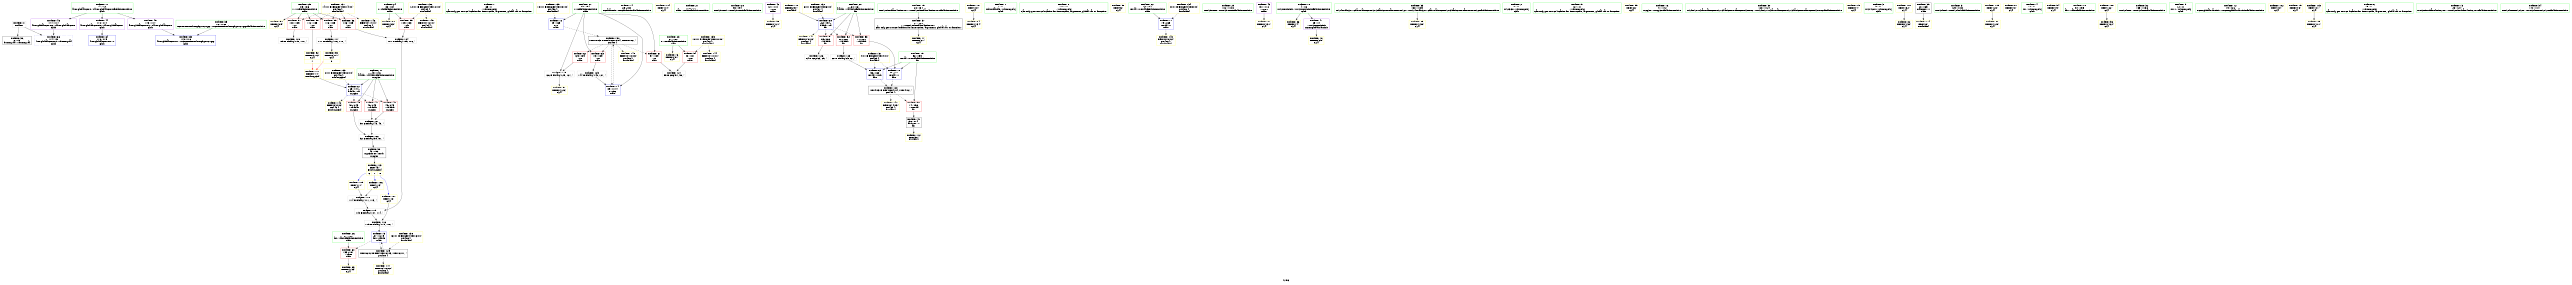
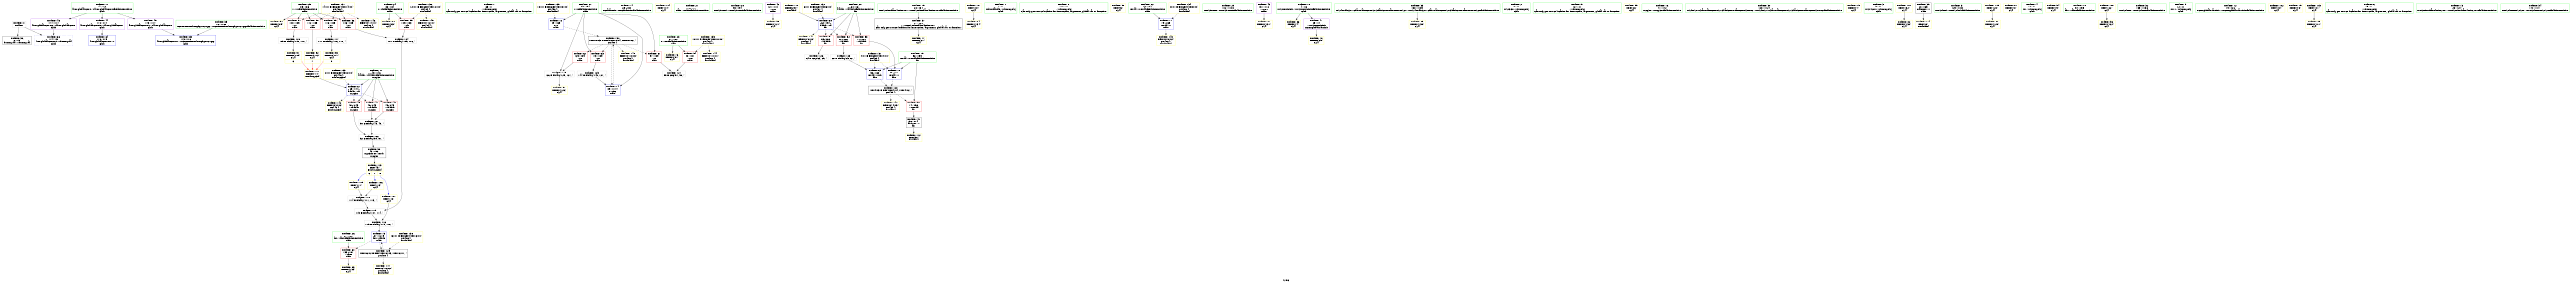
  digraph {
    label=SVFG
    node [color=yellow shape=record]
    edge [style=solid]
    n1 [color=grey label="{NodeID: 0\nNullPtr}"]
    n2 [color=black label="{NodeID: 36\n2\<--3\ndummyVal\<--dummyVal\n}"]
    n3 [color=blue label="{NodeID: 66\n174\<--3\nllvm.global_ctors_2\<--dummyVal\nGlob }" style=dotted]
    n4 [label="{NodeID: 90\nAPARM(85)\nCS[]}" style=double]
    n5 [color=green label="{NodeID: 7\n65\<--1\n\<--dummyObj\nCan only get source location for instruction, argument, global var or function.}"]
    n6 [label="{NodeID: 97\nAPARM(126)\nCS[]}" style=double]
    n7 [color=green label="{NodeID: 14\n29\<--30\n__cxa_atexit\<--__cxa_atexit_field_insensitive\n}"]
    n8 [label="{NodeID: 104\nARet(104)\nCS[]}" style=double]
    n9 [color=green label="{NodeID: 21\n76\<--77\nmain\<--main_field_insensitive\n}"]
    n10 [label="{NodeID: 111\nFPARM(44)\nFun[_Z2p3x]}" style=double]
    n11 [color=blue label="{NodeID: 67\n45\<--44\na.addr\<--a\n_Z2p3x\n}"]
    n12 [color=red label="{NodeID: 49\n51\<--45\n\<--a.addr\n_Z2p3x\n}"]
    n13 [color=red label="{NodeID: 47\n48\<--45\n\<--a.addr\n_Z2p3x\n}"]
    n14 [color=red label="{NodeID: 48\n49\<--45\n\<--a.addr\n_Z2p3x\n}"]
    n15 [label="{NodeID: 142\nRETMU(2V_2)\npts\{46 \}\nFun[_Z2p3x]}" style=double]
    n16 [color=grey label="{NodeID: 122\n52 = Binary(50, 51, )\n}"]
    n17 [color=grey label="{NodeID: 121\n50 = Binary(48, 49, )\n}"]
    n18 [color=green label="{NodeID: 28\n93\<--94\n_ZNSirsERi\<--_ZNSirsERi_field_insensitive\n}"]
    n19 [color=grey label="{NodeID: 118\n114 = Binary(111, 113, )\n}"]
    n20 [color=grey label="{NodeID: 119\n115 = Binary(107, 114, )\n}"]
    n21 [color=grey label="{NodeID: 116\n119 = Binary(115, 118, )\n}"]
    n22 [color=blue label="{NodeID: 73\n87\<--119\nans\<--add8\nmain\n}"]
    n23 [color=green label="{NodeID: 35\n16\<--168\n_GLOBAL__sub_I_ghg_1_2.cpp\<--_GLOBAL__sub_I_ghg_1_2.cpp_field_insensitive\n}"]
    n24 [color=blue label="{NodeID: 65\n173\<--16\nllvm.global_ctors_1\<--_GLOBAL__sub_I_ghg_1_2.cpp\nGlob }"]
    n25 [color=grey label="{NodeID: 125\n144 = Binary(143, 127, )\n}"]
    n26 [color=blue label="{NodeID: 74\n89\<--144\nI\<--inc\nmain\n}"]
    n27 [color=black label="{NodeID: 130\nMR_18V_3 = PHI(MR_18V_4, MR_18V_2, )\npts\{90 \}\n}"]
    n28 [color=red label="{NodeID: 63\n143\<--89\n\<--I\nmain\n}"]
    n29 [label="{NodeID: 148\nRETMU(18V_3)\npts\{90 \}\nFun[main]}" style=double]
    n30 [color=red label="{NodeID: 61\n97\<--89\n\<--I\nmain\n}"]
    n31 [color=red label="{NodeID: 62\n125\<--89\n\<--I\nmain\n}"]
    n32 [color=purple label="{NodeID: 42\n121\<--10\n\<--.str\nmain\n}"]
    n33 [label="{NodeID: 95\nAPARM(121)\nCS[]}" style=double]
    n34 [label="{NodeID: 132\n6V_1 = ENCHI(MR_6V_0)\npts\{61 \}\nFun[abs]}" style=double]
    n35 [color=blue label="{NodeID: 68\n60\<--57\na.addr\<--a\nabs\n}"]
    n36 [color=red label="{NodeID: 51\n63\<--60\n\<--a.addr\nabs\n}"]
    n37 [label="{NodeID: 141\nRETMU(6V_2)\npts\{61 \}\nFun[abs]}" style=double]
    n38 [color=red label="{NodeID: 52\n67\<--60\n\<--a.addr\nabs\n}"]
    n39 [color=red label="{NodeID: 53\n71\<--60\n\<--a.addr\nabs\n}"]
    n40 [color=grey label="{NodeID: 126\n64 = cmp(63, 65, )\n}"]
    n41 [color=grey label="{NodeID: 123\n68 = Binary(65, 67, )\n}"]
    n42 [color=blue label="{NodeID: 70\n58\<--71\nretval\<--\nabs\n}"]
    n43 [color=black label="{NodeID: 38\n43\<--52\n_Z2p3x_ret\<--mul1\n_Z2p3x\n}"]
    n44 [label="{NodeID: 113\nFRet(43)\nFun[_Z2p3x]|{<s0>6|<s1>7|<s2>8}}" style=double]
    n45 [label="{NodeID: 139\n18V_1 = ENCHI(MR_18V_0)\npts\{90 \}\nFun[main]}" style=double]
    n46 [color=blue label="{NodeID: 72\n89\<--65\nI\<--\nmain\n}"]
    n47 [color=red label="{NodeID: 56\n106\<--85\n\<--v\nmain\n}"]
    n48 [color=grey label="{NodeID: 124\n107 = Binary(105, 106, )\n}"]
    n49 [label="{NodeID: 146\nRETMU(14V_1)\npts\{86 \}\nFun[main]}" style=double]
    n50 [color=black label="{NodeID: 128\nMR_4V_3 = PHI(MR_4V_4, MR_4V_2, )\npts\{59 \}\n}"]
    n51 [color=red label="{NodeID: 50\n74\<--58\n\<--retval\nabs\n}"]
    n52 [label="{NodeID: 140\nRETMU(4V_3)\npts\{59 \}\nFun[abs]}" style=double]
    n53 [color=black label="{NodeID: 40\n56\<--74\nabs_ret\<--\nabs\n}"]
    n54 [label="{NodeID: 77\nAPARM(27)\nCS[]}" style=double]
    n55 [label="{NodeID: 84\nAPARM(134)\nCS[]}" style=double]
    n56 [color=green label="{NodeID: 1\n7\<--1\n__dso_handle\<--dummyObj\nGlob }"]
+   n57 [label="{NodeID: 91\nAPARM(109)\nCS[]|{<s0>6}}" style=double]
    n58 [color=green label="{NodeID: 8\n110\<--1\n\<--dummyObj\nCan only get source location for instruction, argument, global var or function.}"]
    n59 [label="{NodeID: 98\nARet(92)\nCS[]}" style=double]
    n60 [color=green label="{NodeID: 15\n28\<--34\n_ZNSt8ios_base4InitD1Ev\<--_ZNSt8ios_base4InitD1Ev_field_insensitive\n}"]
    n61 [color=black label="{NodeID: 37\n27\<--28\n\<--_ZNSt8ios_base4InitD1Ev\nCan only get source location for instruction, argument, global var or function.}"]
    n62 [label="{NodeID: 105\nARet(111)\nCS[]}" style=double]
    n63 [color=green label="{NodeID: 22\n79\<--80\nretval\<--retval_field_insensitive\nmain\n}"]
    n64 [color=blue label="{NodeID: 71\n79\<--65\nretval\<--\nmain\n}"]
    n65 [label="{NodeID: 143\nRETMU(8V_2)\npts\{80 \}\nFun[main]}" style=double]
    n66 [label="{NodeID: 112\nFRet(56)\nFun[abs]}" style=double]
    n67 [color=green label="{NodeID: 29\n102\<--103\n_ZNSirsERx\<--_ZNSirsERx_field_insensitive\n}"]
    n68 [color=red label="{NodeID: 60\n133\<--87\n\<--ans\nmain\n}"]
    n69 [color=black label="{NodeID: 129\nMR_16V_2 = PHI(MR_16V_3, MR_16V_1, )\npts\{88 \}\n}"]
    n70 [color=purple label="{NodeID: 43\n131\<--12\n\<--.str.1\nmain\n}"]
    n71 [label="{NodeID: 81\nAPARM(131)\nCS[]}" style=double]
    n72 [label="{NodeID: 133\n2V_1 = ENCHI(MR_2V_0)\npts\{46 \}\nFun[_Z2p3x]}" style=double]
    n73 [color=red label="{NodeID: 57\n108\<--85\n\<--v\nmain\n}"]
    n74 [color=grey label="{NodeID: 120\n109 = Binary(108, 110, )\n}"]
    n75 [label="{NodeID: 147\nRETMU(16V_2)\npts\{88 \}\nFun[main]}" style=double]
    n76 [color=blue label="{NodeID: 64\n172\<--15\nllvm.global_ctors_0\<--\nGlob }"]
    n77 [label="{NodeID: 78\nAPARM(25)\nCS[]}" style=double]
    n78 [label="{NodeID: 85\nAPARM(138)\nCS[]}" style=double]
    n79 [color=green label="{NodeID: 2\n8\<--1\n_ZSt3cin\<--dummyObj\nGlob }"]
    n80 [label="{NodeID: 92\nAPARM(112)\nCS[]|{<s0>7}}" style=double]
    n81 [color=green label="{NodeID: 9\n127\<--1\n\<--dummyObj\nCan only get source location for instruction, argument, global var or function.}"]
    n82 [label="{NodeID: 99\nARet(26)\nCS[]}" style=double]
    n83 [color=green label="{NodeID: 16\n41\<--42\n_Z2p3x\<--_Z2p3x_field_insensitive\n}"]
    n84 [label="{NodeID: 106\nARet(113)\nCS[]}" style=double]
    n85 [color=green label="{NodeID: 23\n81\<--82\nN\<--N_field_insensitive\nmain\n}"]
    n86 [color=red label="{NodeID: 54\n98\<--81\n\<--N\nmain\n}"]
    n87 [label="{NodeID: 76\nAPARM(81)\nCS[]}" style=double]
    n88 [color=grey label="{NodeID: 127\n99 = cmp(97, 98, )\n}"]
    n89 [label="{NodeID: 107\nARet(118)\nCS[]}" style=double]
    n90 [color=green label="{NodeID: 30\n123\<--124\n_ZStlsISt11char_traitsIcEERSt13basic_ostreamIcT_ES5_PKc\<--_ZStlsISt11char_traitsIcEERSt13basic_ostreamIcT_ES5_PKc_field_insensitive\n}"]
    n91 [color=purple label="{NodeID: 44\n172\<--14\nllvm.global_ctors_0\<--llvm.global_ctors\nGlob }"]
    n92 [label="{NodeID: 134\n8V_1 = ENCHI(MR_8V_0)\npts\{80 \}\nFun[main]}" style=double]
    n93 [color=red label="{NodeID: 58\n112\<--85\n\<--v\nmain\n}"]
    n94 [color=grey label="{NodeID: 115\n126 = Binary(125, 127, )\n}"]
    n95 [label="{NodeID: 79\nAPARM(7)\nCS[]}" style=double]
    n96 [label="{NodeID: 86\nAPARM(4)\nCS[]}" style=double]
    n97 [color=green label="{NodeID: 3\n9\<--1\n_ZSt4cout\<--dummyObj\nGlob }"]
    n98 [label="{NodeID: 93\nAPARM(117)\nCS[]|{<s0>8}}" style=double]
    n99 [color=green label="{NodeID: 10\n4\<--6\n_ZStL8__ioinit\<--_ZStL8__ioinit_field_insensitive\nGlob }"]
    n100 [color=purple label="{NodeID: 41\n25\<--4\n\<--_ZStL8__ioinit\n__cxx_global_var_init\n}"]
    n101 [label="{NodeID: 100\nARet(132)\nCS[]}" style=double]
    n102 [label="{NodeID: 82\nAPARM(132)\nCS[]}" style=double]
    n103 [color=green label="{NodeID: 17\n45\<--46\na.addr\<--a.addr_field_insensitive\n_Z2p3x\n}"]
    n104 [color=green label="{NodeID: 24\n83\<--84\nk\<--k_field_insensitive\nmain\n}"]
    n105 [color=red label="{NodeID: 55\n105\<--83\n\<--k\nmain\n}"]
    n106 [label="{NodeID: 88\nAPARM(83)\nCS[]}" style=double]
    n107 [label="{NodeID: 114\nFRet(78)\nFun[main]}" style=double]
    n108 [color=green label="{NodeID: 31\n129\<--130\n_ZNSolsEi\<--_ZNSolsEi_field_insensitive\n}"]
    n109 [color=purple label="{NodeID: 45\n173\<--14\nllvm.global_ctors_1\<--llvm.global_ctors\nGlob }"]
    n110 [label="{NodeID: 135\n10V_1 = ENCHI(MR_10V_0)\npts\{82 \}\nFun[main]}" style=double]
    n111 [label="{NodeID: 144\nRETMU(10V_1)\npts\{82 \}\nFun[main]}" style=double]
    n112 [color=blue label="{NodeID: 69\n58\<--68\nretval\<--sub\nabs\n}"]
    n113 [color=red label="{NodeID: 59\n116\<--85\n\<--v\nmain\n}"]
    n114 [color=grey label="{NodeID: 117\n117 = Binary(116, 110, )\n}"]
    n115 [label="{NodeID: 83\nAPARM(133)\nCS[]}" style=double]
    n116 [label="{NodeID: 80\nAPARM(128)\nCS[]}" style=double]
    n117 [label="{NodeID: 87\nAPARM(8)\nCS[]}" style=double]
    n118 [color=green label="{NodeID: 4\n10\<--1\n.str\<--dummyObj\nGlob }"]
    n119 [label="{NodeID: 94\nAPARM(9)\nCS[]}" style=double]
    n120 [color=green label="{NodeID: 11\n14\<--18\nllvm.global_ctors\<--llvm.global_ctors_field_insensitive\nGlob }"]
    n121 [color=purple label="{NodeID: 46\n174\<--14\nllvm.global_ctors_2\<--llvm.global_ctors\nGlob }"]
    n122 [label="{NodeID: 101\nARet(134)\nCS[]}" style=double]
    n123 [color=green label="{NodeID: 18\n54\<--55\nabs\<--abs_field_insensitive\n}"]
    n124 [label="{NodeID: 108\nARet(122)\nCS[]}" style=double]
    n125 [label="{NodeID: 96\nAPARM(122)\nCS[]}" style=double]
    n126 [color=green label="{NodeID: 25\n85\<--86\nv\<--v_field_insensitive\nmain\n}"]
    n127 [color=green label="{NodeID: 32\n135\<--136\n_ZNSolsEx\<--_ZNSolsEx_field_insensitive\n}"]
    n128 [color=black label="{NodeID: 39\n78\<--65\nmain_ret\<--\nmain\n}"]
    n129 [label="{NodeID: 136\n12V_1 = ENCHI(MR_12V_0)\npts\{84 \}\nFun[main]}" style=double]
    n130 [label="{NodeID: 145\nRETMU(12V_1)\npts\{84 \}\nFun[main]}" style=double]
    n131 [color=green label="{NodeID: 5\n12\<--1\n.str.1\<--dummyObj\nGlob }"]
    n132 [color=green label="{NodeID: 12\n19\<--20\n__cxx_global_var_init\<--__cxx_global_var_init_field_insensitive\n}"]
    n133 [label="{NodeID: 102\nARet(137)\nCS[]}" style=double]
    n134 [color=green label="{NodeID: 19\n58\<--59\nretval\<--retval_field_insensitive\nabs\n}"]
    n135 [label="{NodeID: 109\nARet(128)\nCS[]}" style=double]
    n136 [color=green label="{NodeID: 26\n87\<--88\nans\<--ans_field_insensitive\nmain\n}"]
    n137 [color=green label="{NodeID: 33\n138\<--139\n_ZSt4endlIcSt11char_traitsIcEERSt13basic_ostreamIT_T0_ES6_\<--_ZSt4endlIcSt11char_traitsIcEERSt13basic_ostreamIT_T0_ES6__field_insensitive\n}"]
    n138 [label="{NodeID: 137\n14V_1 = ENCHI(MR_14V_0)\npts\{86 \}\nFun[main]}" style=double]
    n139 [label="{NodeID: 75\nAPARM(8)\nCS[]}" style=double]
    n140 [label="{NodeID: 89\nAPARM(101)\nCS[]}" style=double]
    n141 [color=green label="{NodeID: 6\n15\<--1\n\<--dummyObj\nCan only get source location for instruction, argument, global var or function.}"]
    n142 [color=green label="{NodeID: 13\n23\<--24\n_ZNSt8ios_base4InitC1Ev\<--_ZNSt8ios_base4InitC1Ev_field_insensitive\n}"]
    n143 [label="{NodeID: 103\nARet(101)\nCS[]}" style=double]
    n144 [color=green label="{NodeID: 20\n60\<--61\na.addr\<--a.addr_field_insensitive\nabs\n}"]
    n145 [label="{NodeID: 110\nFPARM(57)\nFun[abs]}" style=double]
    n146 [color=green label="{NodeID: 27\n89\<--90\nI\<--I_field_insensitive\nmain\n}"]
    n147 [color=green label="{NodeID: 34\n140\<--141\n_ZNSolsEPFRSoS_E\<--_ZNSolsEPFRSoS_E_field_insensitive\n}"]
    n148 [label="{NodeID: 131\n4V_1 = ENCHI(MR_4V_0)\npts\{59 \}\nFun[abs]}" style=double]
    n149 [label="{NodeID: 138\n16V_1 = ENCHI(MR_16V_0)\npts\{88 \}\nFun[main]}" style=double]
    n1 -> n2
    n1 -> n3
    n10 -> n11
    n11 -> n12 [style=dashed]
    n11 -> n13 [style=dashed]
    n11 -> n14 [style=dashed]
    n11 -> n15 [style=dashed]
    n12 -> n16
    n13 -> n17
    n14 -> n17
    n16 -> n43
    n17 -> n16
    n19 -> n20
    n20 -> n21
    n21 -> n22
    n22 -> n68 [style=dashed]
    n22 -> n69 [style=dashed]
    n23 -> n24
    n25 -> n26
    n26 -> n27 [style=dashed]
    n27 -> n26 [style=dashed]
    n27 -> n28 [style=dashed]
    n27 -> n29 [style=dashed]
    n27 -> n30 [style=dashed]
    n27 -> n31 [style=dashed]
    n28 -> n25
    n30 -> n88
    n31 -> n94
    n32 -> n33
    n34 -> n35 [style=dashed]
    n35 -> n36 [style=dashed]
    n35 -> n37 [style=dashed]
    n35 -> n38 [style=dashed]
    n35 -> n39 [style=dashed]
    n36 -> n40
    n38 -> n41
    n39 -> n42
    n41 -> n112
    n42 -> n50 [style=dashed]
    n43 -> n44
    n44 -> n62 [color=blue tailport=s0]
    n44 -> n84 [color=blue tailport=s1]
    n44 -> n89 [color=blue tailport=s2]
    n45 -> n46 [style=dashed]
    n46 -> n27 [style=dashed]
    n47 -> n48
    n48 -> n20
    n50 -> n51 [style=dashed]
    n50 -> n52 [style=dashed]
    n51 -> n53
    n53 -> n66
+   n57 -> n10 [color=red tailport=s0]
    n60 -> n61
    n61 -> n54
    n62 -> n19
    n63 -> n64
    n64 -> n65 [style=dashed]
    n68 -> n115
    n69 -> n22 [style=dashed]
    n69 -> n75 [style=dashed]
    n70 -> n71
    n72 -> n11 [style=dashed]
    n73 -> n74
+   n74 -> n57
    n80 -> n10 [color=red tailport=s0]
    n84 -> n19
    n85 -> n86
    n85 -> n87
    n86 -> n88
    n89 -> n21
    n91 -> n76
    n92 -> n64 [style=dashed]
    n93 -> n80
    n94 -> n6
    n98 -> n10 [color=red tailport=s0]
    n99 -> n96
    n99 -> n100
    n100 -> n77
    n101 -> n102
    n103 -> n11
    n103 -> n12
    n103 -> n13
    n103 -> n14
    n104 -> n105
    n104 -> n106
    n105 -> n48
    n109 -> n24
    n110 -> n86 [style=dashed]
    n110 -> n111 [style=dashed]
    n112 -> n50 [style=dashed]
    n113 -> n114
    n114 -> n98
    n120 -> n91
    n120 -> n109
    n120 -> n121
    n121 -> n3
    n122 -> n55
    n124 -> n125
    n126 -> n4
    n126 -> n47
    n126 -> n73
    n126 -> n93
    n126 -> n113
    n128 -> n107
    n129 -> n105 [style=dashed]
    n129 -> n130 [style=dashed]
    n134 -> n42
    n134 -> n51
    n134 -> n112
    n135 -> n116
    n136 -> n68
    n137 -> n78
    n138 -> n47 [style=dashed]
    n138 -> n49 [style=dashed]
    n138 -> n73 [style=dashed]
    n138 -> n93 [style=dashed]
    n138 -> n113 [style=dashed]
    n143 -> n140
    n144 -> n35
    n144 -> n36
    n144 -> n38
    n144 -> n39
    n145 -> n35
    n146 -> n26
    n146 -> n28
    n146 -> n30
    n146 -> n46
    n146 -> n94
    n148 -> n42 [style=dashed]
    n148 -> n112 [style=dashed]
    n149 -> n69 [style=dashed]
  }
